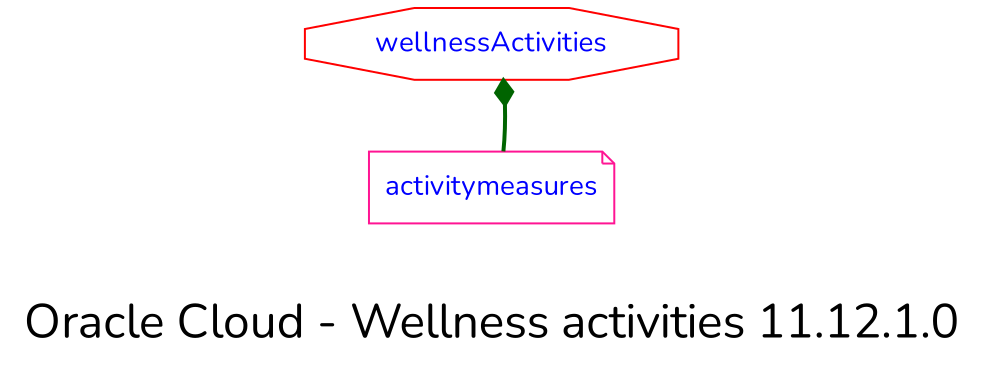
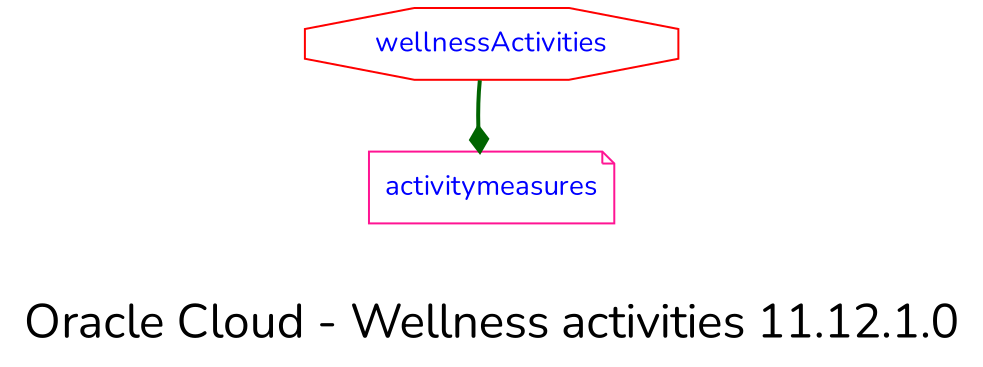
  digraph {
    fontsize=24
    label="Oracle Cloud - Wellness activities 11.12.1.0"
    splines=true
    fontname=Nunito
    node [fontcolor=blue fontname=Nunito]
    wellnessActivities [color=red shape=octagon]
    activitymeasures [color=deeppink shape=note]
-   activitymeasures -> wellnessActivities [arrowhead=diamond arrowtail=none color=darkgreen fontcolor=blue style=bold fontname=Nunito]
+   wellnessActivities -> activitymeasures [arrowhead=diamond arrowtail=none color=darkgreen fontcolor=blue style=bold fontname=Nunito]
  }
